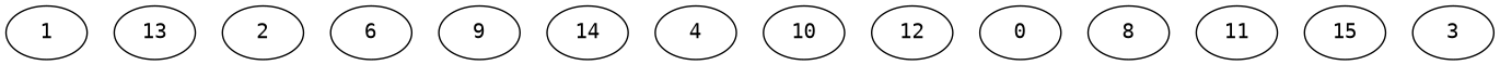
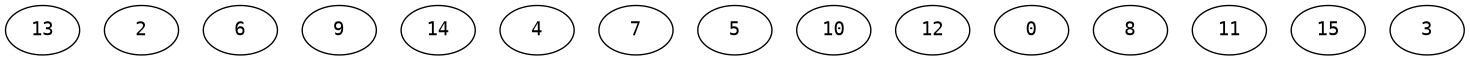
  digraph {
    "Duplicate states"=0
    GraphType=Independent
    "Max states in OPEN"=0
    Modes="120000ms; topo-ordered tasks, ; Pruning: task equivalence, fixed order ready list, ; F-value: ; Optimisation: best schedule length (SL) optimisation on equal, "
    NumberOfTasks=16
    "Pruned using list schedule length"=1707
    "States removed from OPEN"=0
    TargetSystem="Homogeneous-6"
    "Time to schedule (ms)"=119
    "Total idle time"=0
    "Total schedule length"=16
    "Total sequential time"=91
    "Total states created"=2287
    fontname="DejaVu Sans Mono"
    node ["Finish time"=7 Processor=2 "Start time"=0 Weight=7 fontname="DejaVu Sans Mono"]
-   1 ["Finish time"=10 Processor=0 Weight=10]
    13 ["Finish time"=10 Processor=1 Weight=10]
    2
    6 [Processor=3]
    9 [Processor=4]
    14 [Processor=5]
    4 ["Finish time"=13 "Start time"=7 Weight=6]
+   7 ["Finish time"=13 Processor=3 "Start time"=7 Weight=6]
+   5 ["Finish time"=12 Processor=4 "Start time"=7 Weight=5]
    10 ["Finish time"=12 Processor=5 "Start time"=7 Weight=5]
    12 ["Finish time"=15 Processor=0 "Start time"=10 Weight=5]
    0 ["Finish time"=14 Processor=1 "Start time"=10 Weight=4]
    8 ["Finish time"=16 Processor=4 "Start time"=12 Weight=4]
    11 ["Finish time"=15 Processor=5 "Start time"=12 Weight=3]
    15 ["Finish time"=16 "Start time"=13 Weight=3]
    3 ["Finish time"=15 Processor=3 "Start time"=13 Weight=2]
  }
